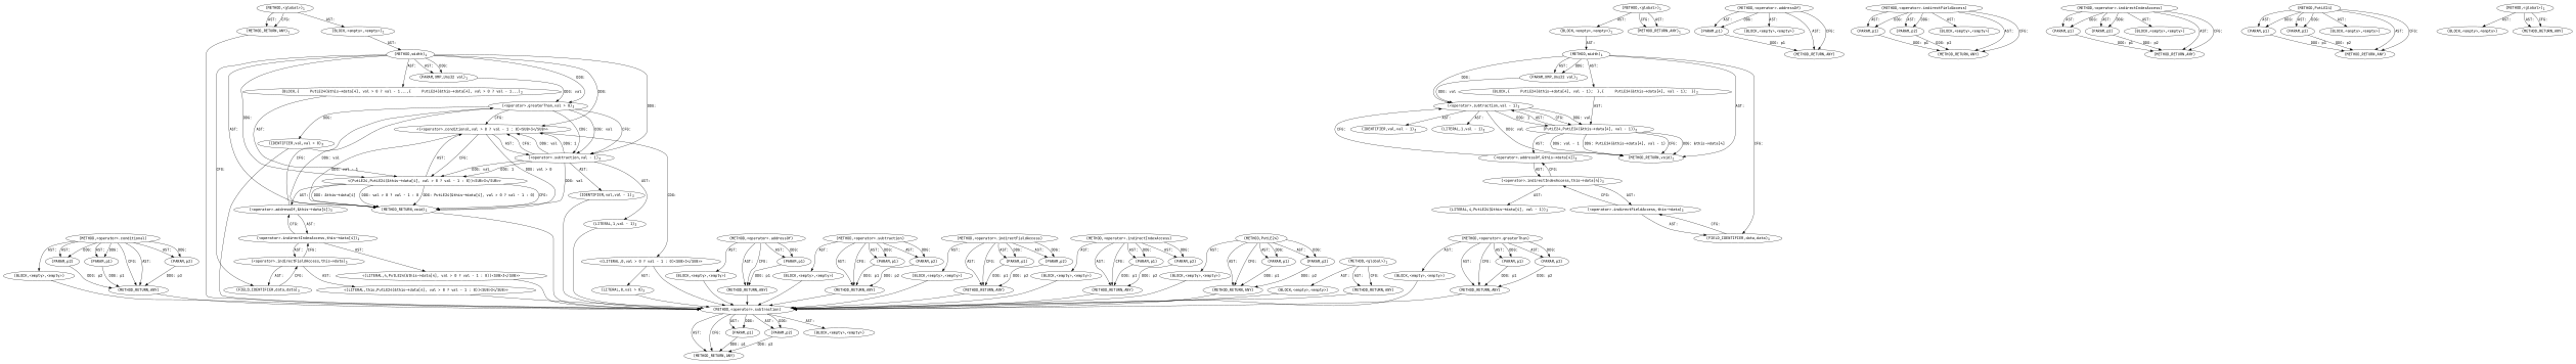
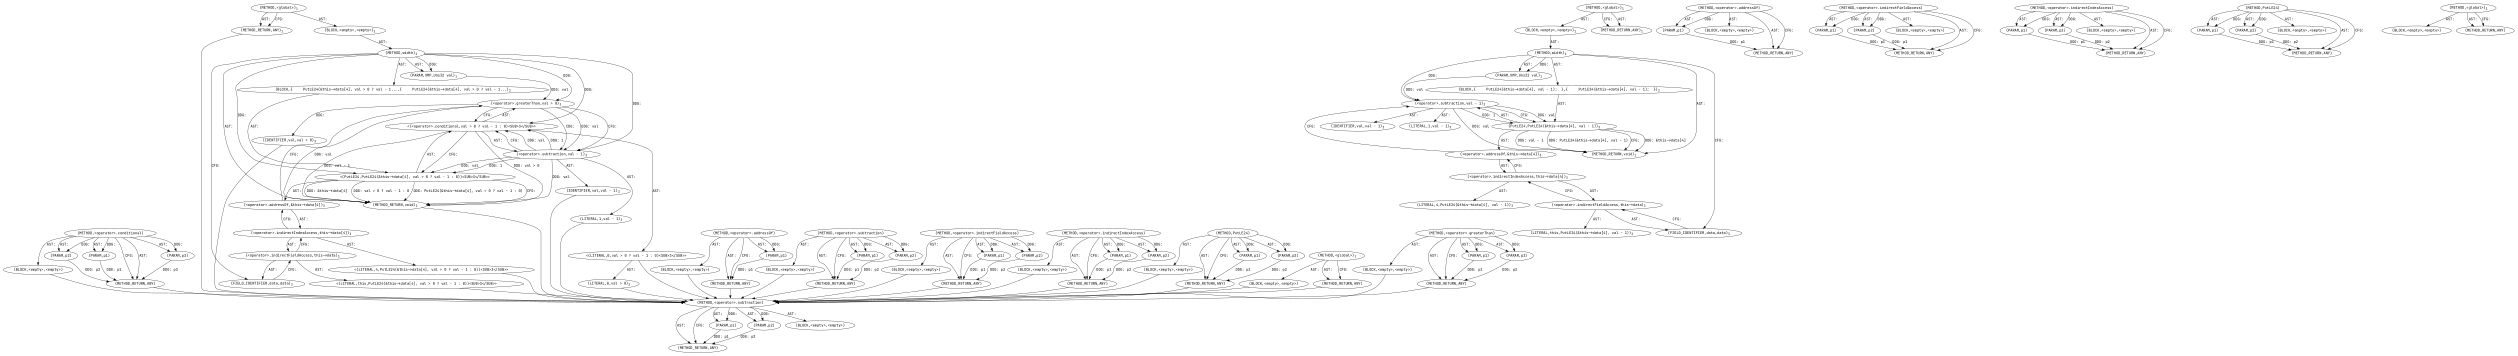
  digraph {
    fontname="JetBrains Mono"
    node [fontname="JetBrains Mono"]
    edge [fontname="JetBrains Mono"]
    n1 [label=<(METHOD,&lt;operator&gt;.subtraction)>]
    n2 [label=<(PARAM,p1)>]
    n3 [label=<(PARAM,p2)>]
    n4 [label=<(BLOCK,&lt;empty&gt;,&lt;empty&gt;)>]
    n5 [label=<(METHOD_RETURN,ANY)>]
    n6 [label=<(METHOD,&lt;global&gt;)<SUB>1</SUB>>]
    n7 [label=<(BLOCK,&lt;empty&gt;,&lt;empty&gt;)<SUB>1</SUB>>]
    n8 [label=<(METHOD_RETURN,ANY)<SUB>1</SUB>>]
    n9 [label=<(METHOD,width)<SUB>1</SUB>>]
    n10 [label=<(PARAM,XMP_Uns32 val)<SUB>1</SUB>>]
    n11 [label=<(BLOCK,{     PutLE24(&amp;this-&gt;data[4], val - 1);  },{     PutLE24(&amp;this-&gt;data[4], val - 1);  })<SUB>2</SUB>>]
    n12 [label=<(FIELD_IDENTIFIER,data,data)<SUB>3</SUB>>]
    n13 [label=<(&lt;operator&gt;.subtraction,val - 1)<SUB>3</SUB>>]
    n14 [label=<(METHOD_RETURN,void)<SUB>1</SUB>>]
    n15 [label=<(PutLE24,PutLE24(&amp;this-&gt;data[4], val - 1))<SUB>3</SUB>>]
    n16 [label=<(&lt;operator&gt;.indirectFieldAccess,this-&gt;data)<SUB>3</SUB>>]
    n17 [label=<(IDENTIFIER,val,val - 1)<SUB>3</SUB>>]
    n18 [label=<(LITERAL,1,val - 1)<SUB>3</SUB>>]
    n19 [label=<(&lt;operator&gt;.addressOf,&amp;this-&gt;data[4])<SUB>3</SUB>>]
    n20 [label=<(&lt;operator&gt;.indirectIndexAccess,this-&gt;data[4])<SUB>3</SUB>>]
    n21 [label=<(LITERAL,4,PutLE24(&amp;this-&gt;data[4], val - 1))<SUB>3</SUB>>]
+   n22 [label=<(LITERAL,this,PutLE24(&amp;this-&gt;data[4], val - 1))<SUB>3</SUB>>]
    n23 [label=<(METHOD,&lt;operator&gt;.addressOf)>]
    n24 [label=<(PARAM,p1)>]
    n25 [label=<(BLOCK,&lt;empty&gt;,&lt;empty&gt;)>]
    n26 [label=<(METHOD_RETURN,ANY)>]
    n27 [label=<(METHOD,&lt;operator&gt;.indirectFieldAccess)>]
    n28 [label=<(PARAM,p1)>]
    n29 [label=<(PARAM,p2)>]
    n30 [label=<(BLOCK,&lt;empty&gt;,&lt;empty&gt;)>]
    n31 [label=<(METHOD_RETURN,ANY)>]
    n32 [label=<(METHOD,&lt;operator&gt;.indirectIndexAccess)>]
    n33 [label=<(PARAM,p1)>]
    n34 [label=<(PARAM,p2)>]
    n35 [label=<(BLOCK,&lt;empty&gt;,&lt;empty&gt;)>]
    n36 [label=<(METHOD_RETURN,ANY)>]
    n37 [label=<(METHOD,PutLE24)>]
    n38 [label=<(PARAM,p1)>]
    n39 [label=<(PARAM,p2)>]
    n40 [label=<(BLOCK,&lt;empty&gt;,&lt;empty&gt;)>]
    n41 [label=<(METHOD_RETURN,ANY)>]
    n42 [label=<(METHOD,&lt;global&gt;)<SUB>1</SUB>>]
    n43 [label=<(BLOCK,&lt;empty&gt;,&lt;empty&gt;)>]
    n44 [label=<(METHOD_RETURN,ANY)>]
    n45 [label=<(METHOD,&lt;operator&gt;.conditional)>]
    n46 [label=<(PARAM,p1)>]
    n47 [label=<(PARAM,p2)>]
    n48 [label=<(PARAM,p3)>]
    n49 [label=<(BLOCK,&lt;empty&gt;,&lt;empty&gt;)>]
    n50 [label=<(METHOD_RETURN,ANY)>]
    n51 [label=<(METHOD,&lt;global&gt;)<SUB>1</SUB>>]
    n52 [label=<(BLOCK,&lt;empty&gt;,&lt;empty&gt;)<SUB>1</SUB>>]
    n53 [label=<(METHOD_RETURN,ANY)<SUB>1</SUB>>]
    n54 [label=<(METHOD,width)<SUB>1</SUB>>]
    n55 [label=<(PARAM,XMP_Uns32 val)<SUB>1</SUB>>]
    n56 [label=<(BLOCK,{     PutLE24(&amp;this-&gt;data[4], val &gt; 0 ? val - 1...,{     PutLE24(&amp;this-&gt;data[4], val &gt; 0 ? val - 1...)<SUB>2</SUB>>]
    n57 [label="<(PutLE24,PutLE24(&amp;this-&gt;data[4], val &gt; 0 ? val - 1 : 0))<SUB>3</SUB>>"]
    n58 [label=<(FIELD_IDENTIFIER,data,data)<SUB>3</SUB>>]
    n59 [label="<(&lt;operator&gt;.conditional,val &gt; 0 ? val - 1 : 0)<SUB>3</SUB>>"]
    n60 [label=<(&lt;operator&gt;.greaterThan,val &gt; 0)<SUB>3</SUB>>]
    n61 [label=<(&lt;operator&gt;.subtraction,val - 1)<SUB>3</SUB>>]
    n62 [label=<(METHOD_RETURN,void)<SUB>1</SUB>>]
    n63 [label=<(&lt;operator&gt;.addressOf,&amp;this-&gt;data[4])<SUB>3</SUB>>]
    n64 [label=<(&lt;operator&gt;.indirectFieldAccess,this-&gt;data)<SUB>3</SUB>>]
    n65 [label="<(LITERAL,0,val &gt; 0 ? val - 1 : 0)<SUB>3</SUB>>"]
    n66 [label=<(IDENTIFIER,val,val &gt; 0)<SUB>3</SUB>>]
    n67 [label=<(IDENTIFIER,val,val - 1)<SUB>3</SUB>>]
    n68 [label=<(LITERAL,1,val - 1)<SUB>3</SUB>>]
    n69 [label=<(&lt;operator&gt;.indirectIndexAccess,this-&gt;data[4])<SUB>3</SUB>>]
    n70 [label="<(LITERAL,4,PutLE24(&amp;this-&gt;data[4], val &gt; 0 ? val - 1 : 0))<SUB>3</SUB>>"]
    n71 [label="<(LITERAL,this,PutLE24(&amp;this-&gt;data[4], val &gt; 0 ? val - 1 : 0))<SUB>3</SUB>>"]
    n72 [label=<(LITERAL,0,val &gt; 0)<SUB>3</SUB>>]
    n73 [label=<(METHOD,&lt;operator&gt;.addressOf)>]
    n74 [label=<(PARAM,p1)>]
    n75 [label=<(BLOCK,&lt;empty&gt;,&lt;empty&gt;)>]
    n76 [label=<(METHOD_RETURN,ANY)>]
    n77 [label=<(METHOD,&lt;operator&gt;.subtraction)>]
    n78 [label=<(PARAM,p1)>]
    n79 [label=<(PARAM,p2)>]
    n80 [label=<(BLOCK,&lt;empty&gt;,&lt;empty&gt;)>]
    n81 [label=<(METHOD_RETURN,ANY)>]
    n82 [label=<(METHOD,&lt;operator&gt;.indirectFieldAccess)>]
    n83 [label=<(PARAM,p1)>]
    n84 [label=<(PARAM,p2)>]
    n85 [label=<(BLOCK,&lt;empty&gt;,&lt;empty&gt;)>]
    n86 [label=<(METHOD_RETURN,ANY)>]
    n87 [label=<(METHOD,&lt;operator&gt;.indirectIndexAccess)>]
    n88 [label=<(PARAM,p1)>]
    n89 [label=<(PARAM,p2)>]
    n90 [label=<(BLOCK,&lt;empty&gt;,&lt;empty&gt;)>]
    n91 [label=<(METHOD_RETURN,ANY)>]
    n92 [label=<(METHOD,PutLE24)>]
    n93 [label=<(PARAM,p1)>]
    n94 [label=<(PARAM,p2)>]
    n95 [label=<(BLOCK,&lt;empty&gt;,&lt;empty&gt;)>]
    n96 [label=<(METHOD_RETURN,ANY)>]
    n97 [label=<(METHOD,&lt;global&gt;)<SUB>1</SUB>>]
    n98 [label=<(BLOCK,&lt;empty&gt;,&lt;empty&gt;)>]
    n99 [label=<(METHOD_RETURN,ANY)>]
    n100 [label=<(METHOD,&lt;operator&gt;.greaterThan)>]
    n101 [label=<(PARAM,p1)>]
    n102 [label=<(PARAM,p2)>]
    n103 [label=<(BLOCK,&lt;empty&gt;,&lt;empty&gt;)>]
    n104 [label=<(METHOD_RETURN,ANY)>]
    n1 -> n2 [label="AST: "]
    n1 -> n2 [label="DDG: "]
    n1 -> n3 [label="AST: "]
    n1 -> n3 [label="DDG: "]
    n1 -> n4 [label="AST: "]
    n1 -> n5 [label="AST: "]
    n1 -> n5 [label="CFG: "]
    n2 -> n5 [label="DDG: p1"]
    n3 -> n5 [label="DDG: p2"]
    n6 -> n7 [label="AST: "]
    n6 -> n8 [label="AST: "]
    n6 -> n8 [label="CFG: "]
    n7 -> n9 [label="AST: "]
    n9 -> n10 [label="AST: "]
    n9 -> n10 [label="DDG: "]
    n9 -> n11 [label="AST: "]
    n9 -> n12 [label="CFG: "]
    n9 -> n13 [label="DDG: "]
    n9 -> n14 [label="AST: "]
    n10 -> n13 [label="DDG: val"]
    n11 -> n15 [label="AST: "]
    n12 -> n16 [label="CFG: "]
    n13 -> n14 [label="DDG: val"]
    n13 -> n15 [label="CFG: "]
    n13 -> n15 [label="DDG: val"]
    n13 -> n15 [label="DDG: 1"]
    n13 -> n17 [label="AST: "]
    n13 -> n18 [label="AST: "]
    n15 -> n13 [label="AST: "]
    n15 -> n14 [label="CFG: "]
    n15 -> n14 [label="DDG: &amp;this-&gt;data[4]"]
    n15 -> n14 [label="DDG: val - 1"]
    n15 -> n14 [label="DDG: PutLE24(&amp;this-&gt;data[4], val - 1)"]
    n15 -> n19 [label="AST: "]
    n16 -> n12 [label="AST: "]
    n16 -> n20 [label="CFG: "]
+   n16 -> n22 [label="AST: "]
    n19 -> n13 [label="CFG: "]
    n19 -> n20 [label="AST: "]
    n20 -> n16 [label="AST: "]
    n20 -> n19 [label="CFG: "]
    n20 -> n21 [label="AST: "]
    n23 -> n24 [label="AST: "]
    n23 -> n24 [label="DDG: "]
    n23 -> n25 [label="AST: "]
    n23 -> n26 [label="AST: "]
    n23 -> n26 [label="CFG: "]
    n24 -> n26 [label="DDG: p1"]
    n27 -> n28 [label="AST: "]
    n27 -> n28 [label="DDG: "]
    n27 -> n29 [label="AST: "]
    n27 -> n29 [label="DDG: "]
    n27 -> n30 [label="AST: "]
    n27 -> n31 [label="AST: "]
    n27 -> n31 [label="CFG: "]
    n28 -> n31 [label="DDG: p1"]
    n29 -> n31 [label="DDG: p2"]
    n32 -> n33 [label="AST: "]
    n32 -> n33 [label="DDG: "]
    n32 -> n34 [label="AST: "]
    n32 -> n34 [label="DDG: "]
    n32 -> n35 [label="AST: "]
    n32 -> n36 [label="AST: "]
    n32 -> n36 [label="CFG: "]
    n33 -> n36 [label="DDG: p1"]
    n34 -> n36 [label="DDG: p2"]
    n37 -> n38 [label="AST: "]
    n37 -> n38 [label="DDG: "]
    n37 -> n39 [label="AST: "]
    n37 -> n39 [label="DDG: "]
    n37 -> n40 [label="AST: "]
    n37 -> n41 [label="AST: "]
    n37 -> n41 [label="CFG: "]
    n38 -> n41 [label="DDG: p1"]
    n39 -> n41 [label="DDG: p2"]
    n42 -> n43 [label="AST: "]
    n42 -> n44 [label="AST: "]
    n42 -> n44 [label="CFG: "]
    n45 -> n46 [label="AST: "]
    n45 -> n46 [label="DDG: "]
    n45 -> n47 [label="AST: "]
    n45 -> n47 [label="DDG: "]
    n45 -> n48 [label="AST: "]
    n45 -> n48 [label="DDG: "]
    n45 -> n49 [label="AST: "]
    n45 -> n50 [label="AST: "]
    n45 -> n50 [label="CFG: "]
    n46 -> n50 [label="DDG: p1"]
    n47 -> n50 [label="DDG: p2"]
    n48 -> n50 [label="DDG: p3"]
    n49 -> n1
    n50 -> n1
    n51 -> n52 [label="AST: "]
    n51 -> n53 [label="AST: "]
    n51 -> n53 [label="CFG: "]
    n52 -> n54 [label="AST: "]
    n53 -> n1
    n54 -> n55 [label="AST: "]
    n54 -> n55 [label="DDG: "]
    n54 -> n56 [label="AST: "]
    n54 -> n57 [label="DDG: "]
    n54 -> n58 [label="CFG: "]
    n54 -> n59 [label="DDG: "]
    n54 -> n60 [label="DDG: "]
    n54 -> n61 [label="DDG: "]
    n54 -> n62 [label="AST: "]
    n55 -> n60 [label="DDG: val"]
    n56 -> n57 [label="AST: "]
    n57 -> n59 [label="AST: "]
    n57 -> n62 [label="CFG: "]
    n57 -> n62 [label="DDG: &amp;this-&gt;data[4]"]
    n57 -> n62 [label="DDG: val &gt; 0 ? val - 1 : 0"]
    n57 -> n62 [label="DDG: PutLE24(&amp;this-&gt;data[4], val &gt; 0 ? val - 1 : 0)"]
    n57 -> n63 [label="AST: "]
    n58 -> n64 [label="CFG: "]
    n59 -> n57 [label="CFG: "]
+   n59 -> n60 [label="AST: "]
    n59 -> n61 [label="AST: "]
    n59 -> n62 [label="DDG: val &gt; 0"]
    n59 -> n62 [label="DDG: val - 1"]
-   n59 -> n65 [label="CDG: "]
+   n59 -> n65 [label="AST: "]
    n60 -> n59 [label="CFG: "]
    n60 -> n61 [label="CFG: "]
    n60 -> n61 [label="DDG: val"]
    n60 -> n61 [label="CDG: "]
    n60 -> n62 [label="DDG: val"]
    n60 -> n66 [label="DDG: "]
    n61 -> n57 [label="DDG: val"]
    n61 -> n57 [label="DDG: 1"]
    n61 -> n59 [label="CFG: "]
    n61 -> n59 [label="DDG: val"]
    n61 -> n59 [label="DDG: 1"]
    n61 -> n62 [label="DDG: val"]
    n61 -> n67 [label="AST: "]
    n61 -> n68 [label="AST: "]
    n62 -> n1
    n63 -> n60 [label="CFG: "]
    n63 -> n69 [label="AST: "]
    n64 -> n58 [label="AST: "]
    n64 -> n69 [label="CFG: "]
    n64 -> n71 [label="AST: "]
    n65 -> n1
    n65 -> n72 [label="AST: "]
    n66 -> n1
    n67 -> n1
    n68 -> n1
    n69 -> n63 [label="CFG: "]
    n69 -> n64 [label="AST: "]
    n69 -> n70 [label="AST: "]
    n70 -> n1
    n71 -> n1
    n72 -> n1
    n73 -> n74 [label="AST: "]
    n73 -> n74 [label="DDG: "]
    n73 -> n75 [label="AST: "]
    n73 -> n76 [label="AST: "]
    n73 -> n76 [label="CFG: "]
    n74 -> n76 [label="DDG: p1"]
    n75 -> n1
    n76 -> n1
    n77 -> n78 [label="AST: "]
    n77 -> n78 [label="DDG: "]
    n77 -> n79 [label="AST: "]
    n77 -> n79 [label="DDG: "]
    n77 -> n80 [label="AST: "]
    n77 -> n81 [label="AST: "]
    n77 -> n81 [label="CFG: "]
    n78 -> n81 [label="DDG: p1"]
    n79 -> n81 [label="DDG: p2"]
    n80 -> n1
    n81 -> n1
    n82 -> n83 [label="AST: "]
    n82 -> n83 [label="DDG: "]
    n82 -> n84 [label="AST: "]
    n82 -> n84 [label="DDG: "]
    n82 -> n85 [label="AST: "]
    n82 -> n86 [label="AST: "]
    n82 -> n86 [label="CFG: "]
    n83 -> n86 [label="DDG: p1"]
    n84 -> n86 [label="DDG: p2"]
    n85 -> n1
    n86 -> n1
    n87 -> n88 [label="AST: "]
    n87 -> n88 [label="DDG: "]
    n87 -> n89 [label="AST: "]
    n87 -> n89 [label="DDG: "]
    n87 -> n90 [label="AST: "]
    n87 -> n91 [label="AST: "]
    n87 -> n91 [label="CFG: "]
    n88 -> n91 [label="DDG: p1"]
    n89 -> n91 [label="DDG: p2"]
    n90 -> n1
    n91 -> n1
    n92 -> n93 [label="AST: "]
    n92 -> n93 [label="DDG: "]
    n92 -> n94 [label="AST: "]
    n92 -> n94 [label="DDG: "]
    n92 -> n95 [label="AST: "]
    n92 -> n96 [label="AST: "]
    n92 -> n96 [label="CFG: "]
    n93 -> n96 [label="DDG: p1"]
    n94 -> n96 [label="DDG: p2"]
    n95 -> n1
    n96 -> n1
    n97 -> n98 [label="AST: "]
    n97 -> n99 [label="AST: "]
    n97 -> n99 [label="CFG: "]
    n98 -> n1
    n99 -> n1
    n100 -> n101 [label="AST: "]
    n100 -> n101 [label="DDG: "]
    n100 -> n102 [label="AST: "]
    n100 -> n102 [label="DDG: "]
    n100 -> n103 [label="AST: "]
    n100 -> n104 [label="AST: "]
    n100 -> n104 [label="CFG: "]
    n101 -> n104 [label="DDG: p1"]
    n102 -> n104 [label="DDG: p2"]
    n103 -> n1
    n104 -> n1
  }
